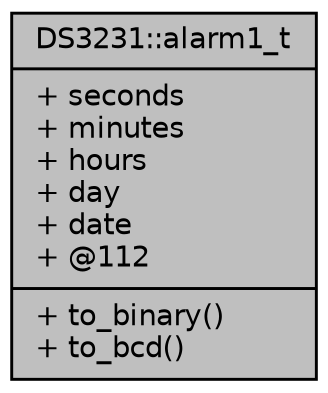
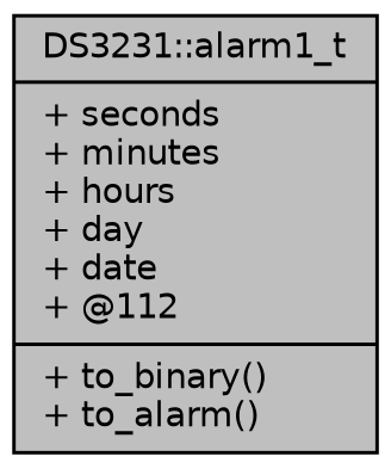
  digraph {
-   n1 [color=black fillcolor=grey75 fontcolor=black fontname=Helvetica fontsize=10 height=0.2 label="{DS3231::alarm1_t\n|+ seconds\l+ minutes\l+ hours\l+ day\l+ date\l+ @112\l|+ to_binary()\l+ to_bcd()\l}" shape=record style=filled width=0.4]
+   n1 [color=black fillcolor=grey75 fontcolor=black fontname=Helvetica fontsize=10 height=0.2 label="{DS3231::alarm1_t\n|+ seconds\l+ minutes\l+ hours\l+ day\l+ date\l+ @112\l|+ to_binary()\l+ to_alarm()\l}" shape=record style=filled width=0.4]
  }
